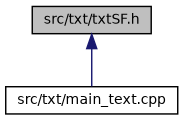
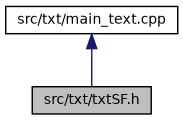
  digraph {
    node [color=black fontname=Helvetica fontsize=10 shape=record style=filled]
    n1 [fillcolor=grey75 fontcolor=black height=0.2 label="src/txt/txtSF.h" width=0.4]
    n2 [fillcolor=white height=0.2 label="src/txt/main_text.cpp" width=0.4]
-   n1 -> n2 [color=midnightblue dir=back fontname=Helvetica fontsize=10 labelfontname=Helvetica labelfontsize=10 style=solid]
+   n2 -> n1 [color=midnightblue dir=back fontname=Helvetica fontsize=10 labelfontname=Helvetica labelfontsize=10 style=solid]
  }
